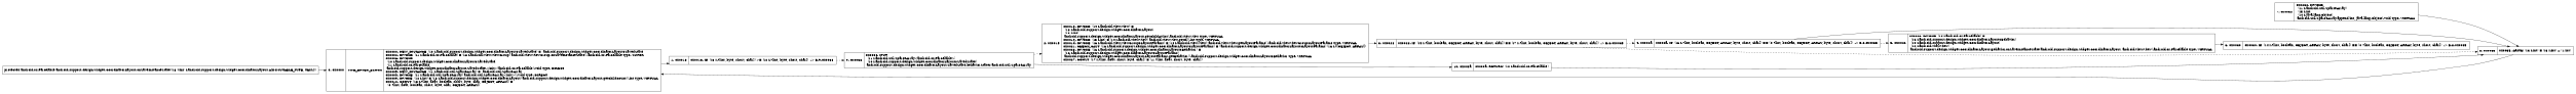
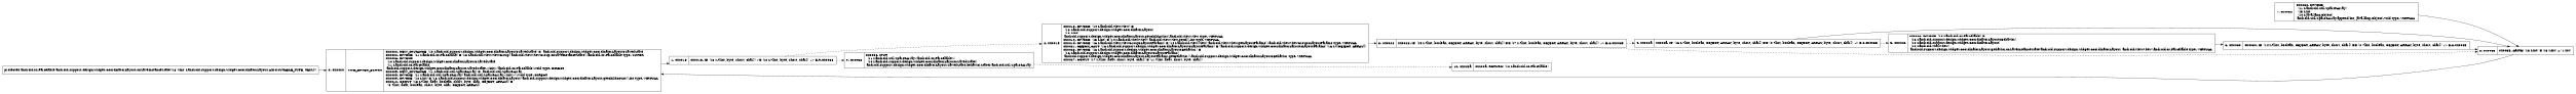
  digraph {
    rankdir=LR
    node [shape=record]
    n1 [label="{0\:\ 0x0000|MTH_ENTER_BLOCK\l|0x0000: NEW_INSTANCE  (r0 I:android.support.design.widget.CoordinatorLayout$SavedState) =  android.support.design.widget.CoordinatorLayout$SavedState \l0x0002: INVOKE  (r1 I:android.os.Parcelable) = (r8 I:android.view.ViewGroup) android.view.ViewGroup.onSaveInstanceState():android.os.Parcelable type: SUPER \l0x0006: INVOKE  \l  (r0 I:android.support.design.widget.CoordinatorLayout$SavedState)\l  (r1 I:android.os.Parcelable)\l android.support.design.widget.CoordinatorLayout.SavedState.\<init\>(android.os.Parcelable):void type: DIRECT \l0x0009: NEW_INSTANCE  (r1 I:android.util.SparseArray) =  android.util.SparseArray \l0x000b: INVOKE  (r1 I:android.util.SparseArray) android.util.SparseArray.\<init\>():void type: DIRECT \l0x000e: INVOKE  (r2 I:int) = (r8 I:android.support.design.widget.CoordinatorLayout) android.support.design.widget.CoordinatorLayout.getChildCount():int type: VIRTUAL \l0x0012: CONST  (r3 I:?[int, float, boolean, short, byte, char, OBJECT, ARRAY]) = \l  (0 ?[int, float, boolean, short, byte, char, OBJECT, ARRAY])\l \l}"]
    n2 [label="{1\:\ 0x0013|0x0013: IF  (r3 I:?[int, byte, short, char]) \>= (r2 I:?[int, byte, short, char])  \-\> B:9:0x0038 \l}"]
    n3 [label="{2\:\ 0x0015|0x0015: INVOKE  (r4 I:android.view.View) = \l  (r8 I:android.support.design.widget.CoordinatorLayout)\l  (r3 I:int)\l android.support.design.widget.CoordinatorLayout.getChildAt(int):android.view.View type: VIRTUAL \l0x0019: INVOKE  (r5 I:int) = (r4 I:android.view.View) android.view.View.getId():int type: VIRTUAL \l0x001d: INVOKE  (r6 I:android.view.ViewGroup$LayoutParams) = (r4 I:android.view.View) android.view.View.getLayoutParams():android.view.ViewGroup$LayoutParams type: VIRTUAL \l0x0021: CHECK_CAST  (r6 I:android.support.design.widget.CoordinatorLayout$LayoutParams) = (android.support.design.widget.CoordinatorLayout$LayoutParams) (r6 I:?[OBJECT, ARRAY]) \l0x0023: INVOKE  (r6 I:android.support.design.widget.CoordinatorLayout$Behavior) = \l  (r6 I:android.support.design.widget.CoordinatorLayout$LayoutParams)\l android.support.design.widget.CoordinatorLayout.LayoutParams.getBehavior():android.support.design.widget.CoordinatorLayout$Behavior type: VIRTUAL \l0x0027: CONST  (r7 I:?[int, float, short, byte, char]) = (\-1 ?[int, float, short, byte, char]) \l}"]
    n4 [label="{9\:\ 0x0038|0x0038: IPUT  \l  (r1 I:android.util.SparseArray\<android.os.Parcelable\>)\l  (r0 I:android.support.design.widget.CoordinatorLayout$SavedState)\l android.support.design.widget.CoordinatorLayout.SavedState.behaviorStates android.util.SparseArray \l}"]
    n5 [label="{3\:\ 0x0028|0x0028: IF  (r5 I:?[int, boolean, OBJECT, ARRAY, byte, short, char]) == (r7 I:?[int, boolean, OBJECT, ARRAY, byte, short, char])  \-\> B:8:0x0035 \l}"]
    n6 [label="{10\:\ 0x003a|0x003a: RETURN  (r0 I:android.os.Parcelable) \l}"]
    n7 [label="{4\:\ 0x002a|0x002a: IF  (r6 I:?[int, boolean, OBJECT, ARRAY, byte, short, char]) == (0 ?[int, boolean, OBJECT, ARRAY, byte, short, char])  \-\> B:8:0x0035 \l}"]
    n8 [label="{8\:\ 0x0035|0x0035: ARITH  (r3 I:int) = (r3 I:int) + (1 int) \l}"]
    n9 [label="{5\:\ 0x002c|0x002c: INVOKE  (r4 I:android.os.Parcelable) = \l  (r6 I:android.support.design.widget.CoordinatorLayout$Behavior)\l  (r8 I:android.support.design.widget.CoordinatorLayout)\l  (r2 I:android.view.View)\l android.support.design.widget.CoordinatorLayout.Behavior.onSaveInstanceState(android.support.design.widget.CoordinatorLayout, android.view.View):android.os.Parcelable type: VIRTUAL \l}"]
    n10 [label="{6\:\ 0x0030|0x0030: IF  (r4 I:?[int, boolean, OBJECT, ARRAY, byte, short, char]) == (0 ?[int, boolean, OBJECT, ARRAY, byte, short, char])  \-\> B:8:0x0035 \l}"]
    n11 [label="{7\:\ 0x0032|0x0232: INVOKE  \l  (r1 I:android.util.SparseArray)\l  (r5 I:int)\l  (r4 I:java.lang.Object)\l android.util.SparseArray.append(int, java.lang.Object):void type: VIRTUAL \l}"]
    n12 [label="{protected android.os.Parcelable android.support.design.widget.CoordinatorLayout.onSaveInstanceState((r8 'this' I:android.support.design.widget.CoordinatorLayout A[IMMUTABLE_TYPE, THIS])) }"]
    n1 -> n2
-   n4 -> n3 [style=dashed]
+   n2 -> n3 [style=dashed]
    n2 -> n4 [style=dashed]
    n3 -> n5
-   n4 -> n6
+   n4 -> n6 [style=dashed]
    n5 -> n7 [style=dashed]
    n5 -> n8 [style=dashed]
    n7 -> n8
    n7 -> n9 [style=dashed]
    n8 -> n1
    n9 -> n10
-   n6 -> n8
+   n10 -> n8
    n11 -> n8
    n12 -> n1
  }
